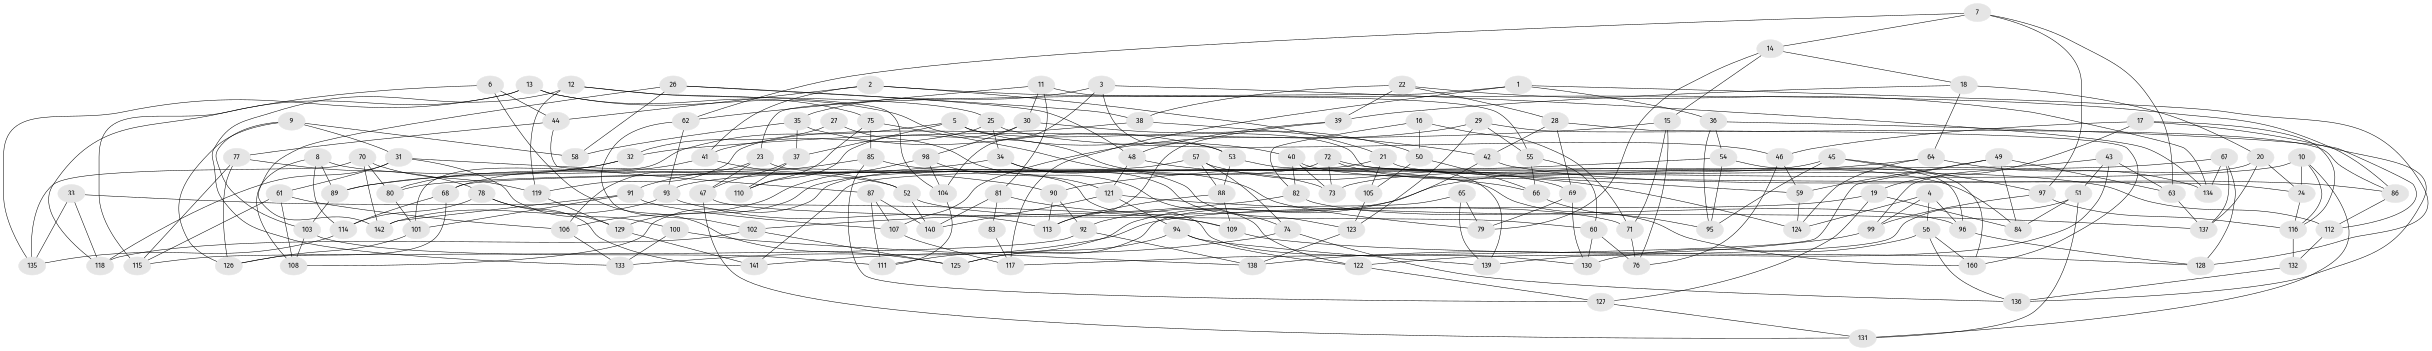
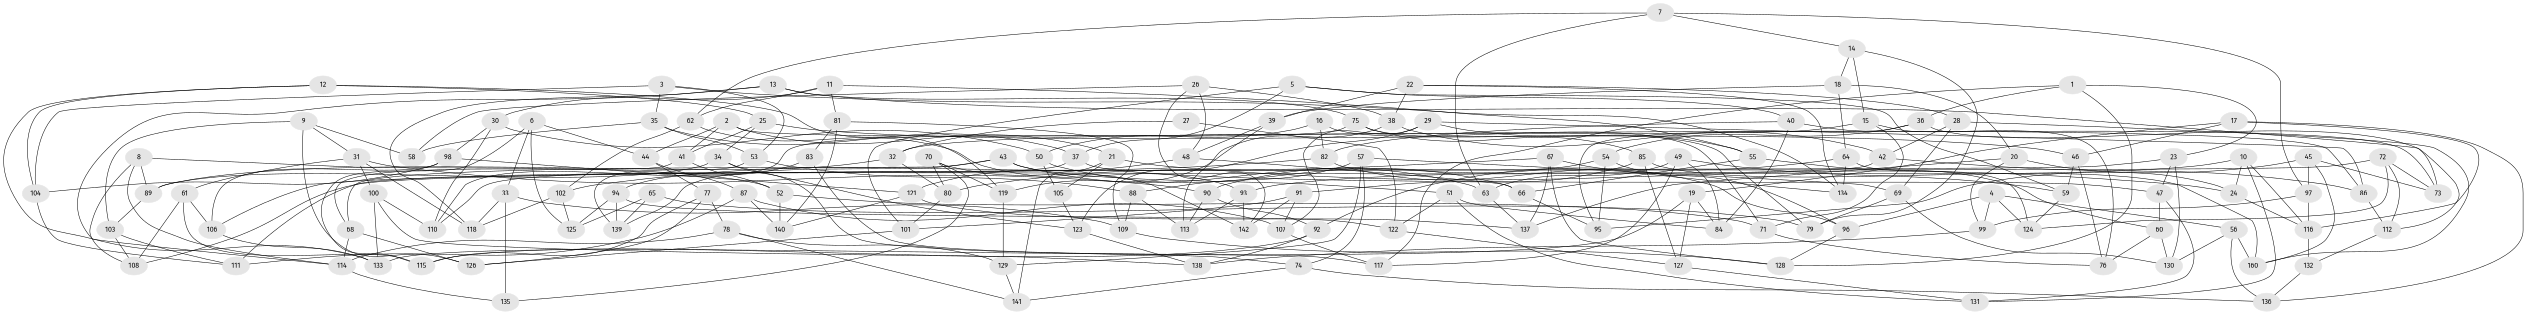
  graph {
    fontname="Fira Sans"
    node [color=gray90 fontname="Fira Sans" style=filled]
    edge [fontname="Fira Sans"]
    1
    23
    36
    117
    128
    47
    106
    130
    54
    95
    112
    2
    21
    41
    44
    86
    24
    105
    141
    52
    68
    77
    87
    3
    35
    53
    104
    134
    37
    58
    139
    88
    111
    4
    56
    96
    99
    124
    136
    n40 [label=160]
    138
    5
    40
    59
    101
    110
    73
    82
    84
    126
    6
    33
    115
    125
    118
    135
    109
    7
    14
    62
    63
    97
    15
    18
    79
    93
    102
    137
    116
    8
    89
    108
    114
    71
    140
    103
    9
    31
    61
    90
    100
    10
    131
    142
    113
    132
    11
    30
    55
    81
    50
    98
    60
    66
    83
    12
    25
    119
    133
    46
    34
    129
    13
    75
    85
    32
    76
    20
    39
    64
    80
    16
    94
    17
    19
    127
    48
    92
    123
    22
    28
    38
    42
    69
    74
    26
    121
    27
    122
    29
    107
    43
    51
    78
    45
    49
    57
    65
    67
    70
    72
    91
    1 -- 23
    1 -- 36
    1 -- 117
    1 -- 128
    23 -- 47
    23 -- 106
    23 -- 130
    36 -- 54
    36 -- 95
    36 -- 112
    47 -- 131
    47 -- 60
    106 -- 133
    54 -- 95
    54 -- 96
    54 -- 90
    112 -- 132
    2 -- 21
    2 -- 41
    2 -- 44
    2 -- 86
    21 -- 24
    21 -- 105
    21 -- 141
    41 -- 52
    41 -- 68
    44 -- 77
    44 -- 87
    86 -- 112
    24 -- 116
    105 -- 123
    52 -- 71
    52 -- 140
    68 -- 126
    68 -- 114
    77 -- 126
    77 -- 115
    77 -- 78
    87 -- 111
    87 -- 140
    87 -- 107
    3 -- 35
    3 -- 53
    3 -- 104
    3 -- 134
    35 -- 53
    35 -- 37
    35 -- 58
    53 -- 139
    53 -- 88
    104 -- 111
    37 -- 47
    37 -- 110
    88 -- 109
    88 -- 113
    4 -- 56
    4 -- 96
    4 -- 99
    4 -- 124
    56 -- 130
    56 -- 136
    56 -- n40
    96 -- 128
    99 -- 138
    5 -- 37
    5 -- 40
    5 -- 59
    5 -- 101
    40 -- 73
    40 -- 82
    40 -- 84
    59 -- 124
    101 -- 126
    82 -- 96
    82 -- 102
    6 -- 44
+   6 -- 33
    6 -- 115
    6 -- 125
    33 -- 118
    33 -- 135
    33 -- 109
    109 -- 128
    7 -- 14
    7 -- 62
    7 -- 63
    7 -- 97
    14 -- 15
    14 -- 18
    14 -- 79
    62 -- 93
    62 -- 102
    63 -- 137
    97 -- 99
    97 -- 116
    15 -- 71
    15 -- 32
    15 -- 76
    18 -- 20
    18 -- 39
    18 -- 64
    93 -- 142
    93 -- 113
    102 -- 125
    102 -- 118
    116 -- 132
    8 -- 52
    8 -- 89
    8 -- 108
    8 -- 114
    89 -- 103
    114 -- 135
    71 -- 76
    103 -- 111
    103 -- 108
    9 -- 58
    9 -- 126
    9 -- 103
    9 -- 31
    31 -- 118
    31 -- 61
    31 -- 90
    31 -- 100
    61 -- 106
    61 -- 115
    61 -- 108
    90 -- 113
    90 -- 92
    100 -- 138
+   100 -- 110
    100 -- 133
    10 -- 24
    10 -- 93
    10 -- 116
    10 -- 131
    132 -- 136
    11 -- 62
    11 -- 30
    11 -- 55
    11 -- 81
    30 -- 110
    30 -- 50
    30 -- 98
    55 -- 60
    55 -- 66
    81 -- 109
    81 -- 140
    81 -- 83
    50 -- 105
    50 -- 66
    98 -- 106
    98 -- 104
    98 -- 121
    60 -- 130
    60 -- 76
    66 -- 95
    83 -- 117
-   121 -- 94
+   83 -- 94
    12 -- 104
    12 -- 25
    12 -- 119
    12 -- 133
    25 -- 41
    25 -- 46
    25 -- 34
    119 -- 129
    46 -- 59
    46 -- 76
    34 -- 89
    34 -- 123
    34 -- 74
    129 -- 141
    13 -- 73
    13 -- 118
-   13 -- 135
+   13 -- 114
    13 -- 75
    75 -- 110
    75 -- 79
    75 -- 85
    85 -- n40
    85 -- 127
    85 -- 91
    32 -- 89
    32 -- 80
    20 -- 24
    20 -- 99
    20 -- 137
    39 -- 113
    39 -- 48
    64 -- 134
    64 -- 124
    64 -- 92
    80 -- 101
    16 -- 82
    16 -- 71
    16 -- 50
    94 -- 139
    94 -- 125
    94 -- 122
    17 -- 136
    17 -- 116
    17 -- 46
    17 -- 19
    19 -- 84
    19 -- 133
    19 -- 127
    127 -- 131
    48 -- 66
    48 -- 121
    92 -- 138
    92 -- 115
    123 -- 138
    22 -- 134
    22 -- 39
    22 -- 28
    22 -- 38
    28 -- n40
    28 -- 42
    28 -- 69
    38 -- 119
    38 -- 42
    42 -- 86
    42 -- 111
    69 -- 130
    69 -- 79
    74 -- 141
    74 -- 136
    26 -- 58
    26 -- 142
    26 -- 48
    26 -- 38
    121 -- 137
    121 -- 140
    27 -- 32
    27 -- 122
    122 -- 127
    29 -- 86
    29 -- 55
    29 -- 123
    29 -- 107
    107 -- 117
    43 -- 68
    43 -- 139
    43 -- 63
    43 -- 51
    51 -- 84
    51 -- 131
    51 -- 122
    78 -- 141
    78 -- 114
    78 -- 129
    45 -- 95
    45 -- n40
    45 -- 73
    45 -- 97
    49 -- 117
    49 -- 59
    49 -- 84
    49 -- 63
    57 -- 88
    57 -- 129
    57 -- 69
    57 -- 74
    65 -- 139
    65 -- 125
    65 -- 79
    67 -- 128
    67 -- 134
    67 -- 137
    67 -- 80
    70 -- 135
    70 -- 142
    70 -- 119
    70 -- 80
    72 -- 112
    72 -- 124
    72 -- 73
    72 -- 108
    91 -- 101
    91 -- 142
    91 -- 107
  }
